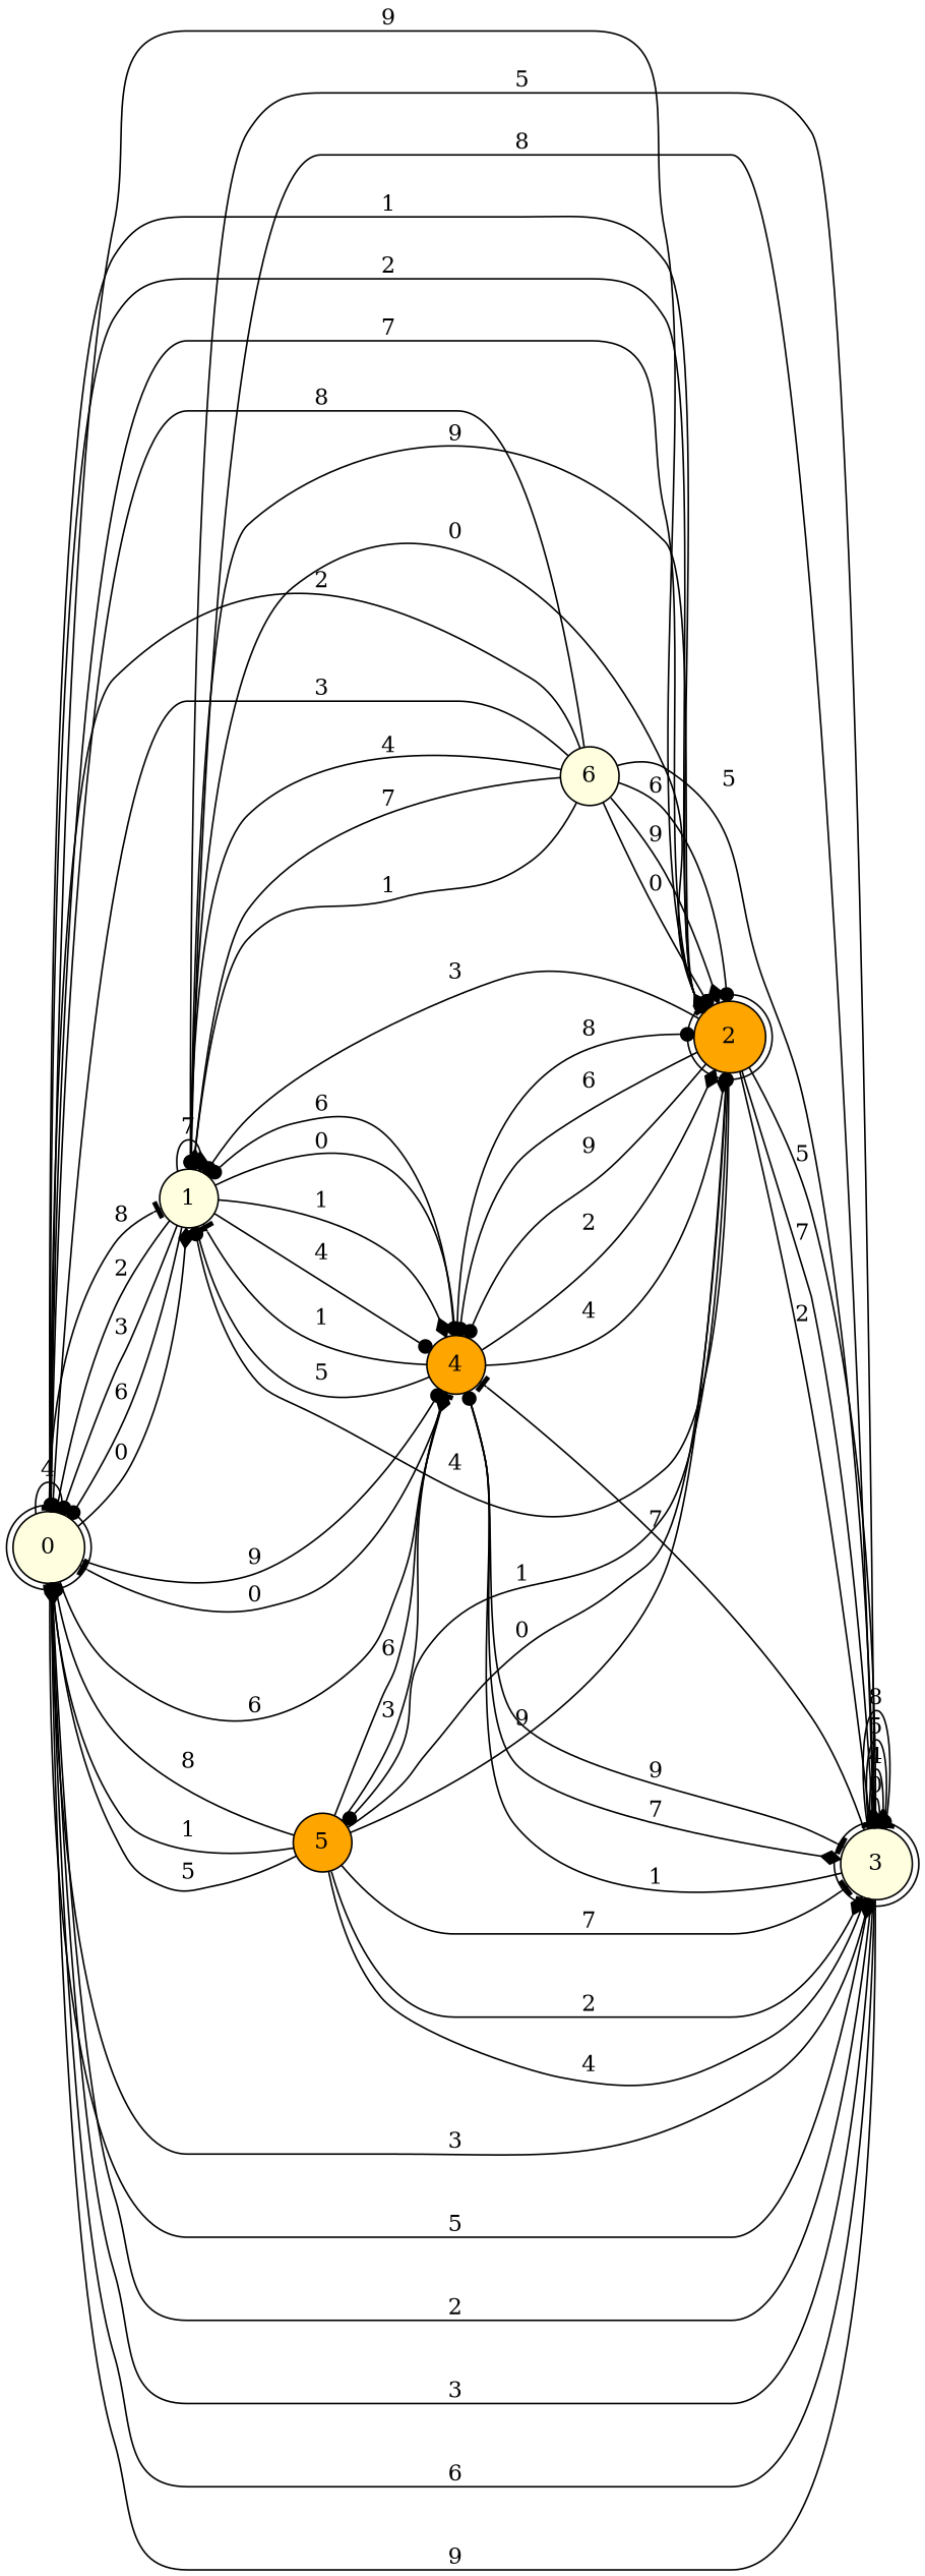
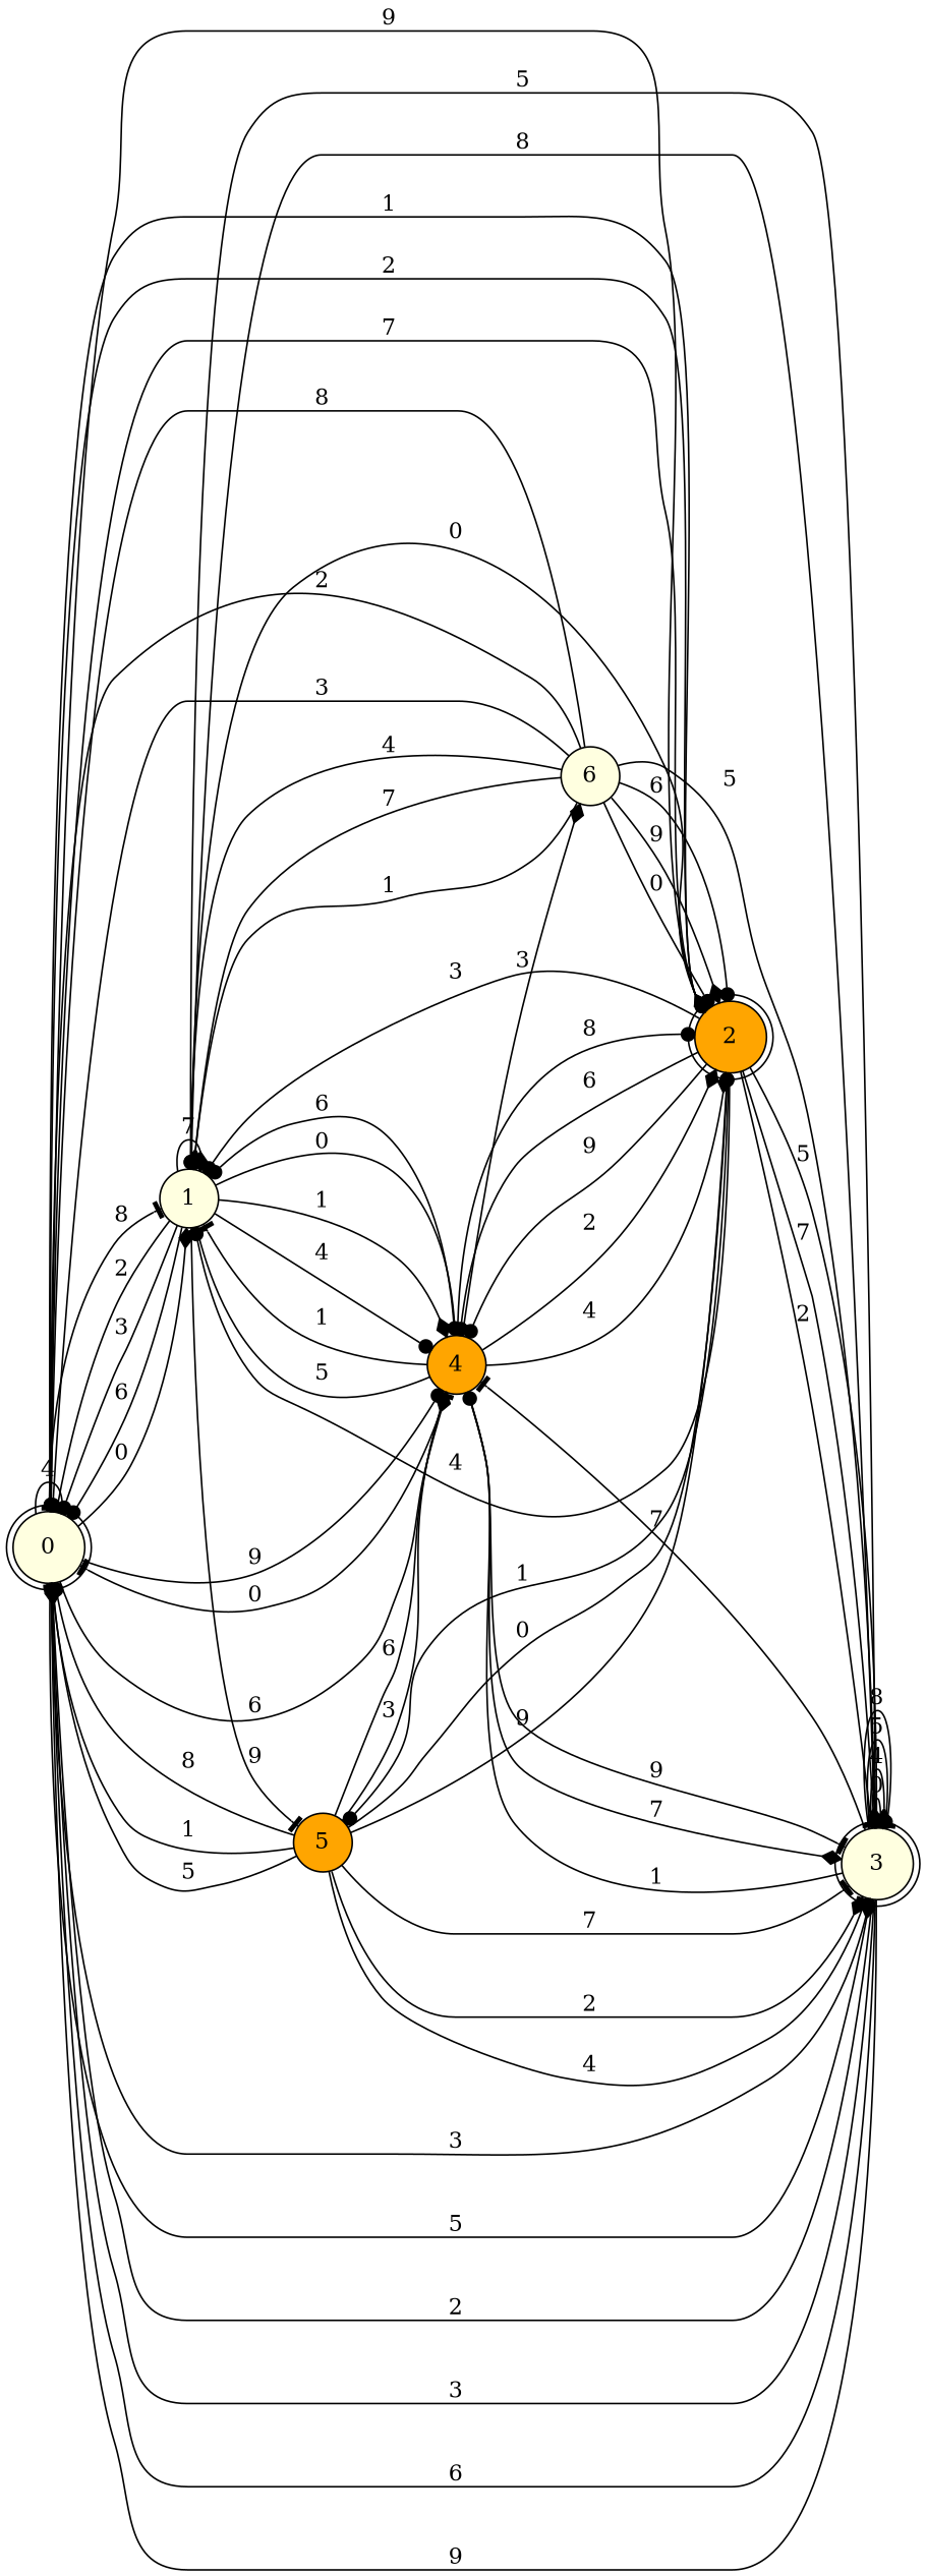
  digraph {
    rankdir=LR
    node [fillcolor=lightyellow shape=circle style=filled]
    edge [arrowhead=dot]
    n1 [label=0 shape=doublecircle]
    n2 [label=1]
    n3 [fillcolor=orange label=2 shape=doublecircle]
    n4 [label=3 shape=doublecircle]
    n5 [fillcolor=orange label=4]
    n6 [fillcolor=orange label=5]
    n7 [label=6]
    n1 -> n1 [arrowhead=tee label=4]
    n1 -> n2 [arrowhead=diamond label=0]
    n1 -> n2 [arrowhead=tee label=8]
    n1 -> n3 [arrowhead=diamond label=1]
    n1 -> n3 [label=2]
    n1 -> n3 [arrowhead=diamond label=7]
    n1 -> n4 [label=3]
    n1 -> n4 [arrowhead=diamond label=5]
    n1 -> n5 [arrowhead=diamond label=6]
    n1 -> n5 [label=9]
    n2 -> n1 [arrowhead=tee label=2]
    n2 -> n1 [label=3]
    n2 -> n1 [label=6]
    n2 -> n2 [arrowhead=diamond label=7]
-   n2 -> n3 [arrowhead=tee label=9]
+   n2 -> n6 [arrowhead=tee label=9]
    n2 -> n4 [label=5]
    n2 -> n4 [arrowhead=diamond label=8]
    n2 -> n5 [label=0]
    n2 -> n5 [arrowhead=diamond label=1]
    n2 -> n5 [label=4]
    n3 -> n1 [label=9]
    n3 -> n2 [label=0]
    n3 -> n2 [label=3]
    n3 -> n2 [label=4]
    n3 -> n4 [arrowhead=tee label=2]
    n3 -> n4 [label=5]
    n3 -> n4 [arrowhead=tee label=7]
    n3 -> n5 [label=6]
    n3 -> n5 [label=9]
    n3 -> n6 [label=1]
    n4 -> n1 [arrowhead=tee label=2]
    n4 -> n1 [label=3]
    n4 -> n1 [arrowhead=diamond label=6]
    n4 -> n1 [label=9]
    n4 -> n4 [label=0]
    n4 -> n4 [arrowhead=diamond label=4]
    n4 -> n4 [label=5]
    n4 -> n4 [arrowhead=tee label=8]
    n4 -> n5 [label=1]
    n4 -> n5 [arrowhead=tee label=7]
    n5 -> n1 [arrowhead=tee label=0]
    n5 -> n2 [arrowhead=tee label=1]
    n5 -> n2 [arrowhead=tee label=5]
    n5 -> n2 [label=6]
    n5 -> n3 [arrowhead=diamond label=2]
    n5 -> n3 [arrowhead=diamond label=4]
    n5 -> n3 [label=8]
    n5 -> n4 [arrowhead=diamond label=7]
    n5 -> n4 [arrowhead=tee label=9]
+   n5 -> n7 [arrowhead=diamond label=3]
    n6 -> n1 [arrowhead=tee label=1]
    n6 -> n1 [arrowhead=diamond label=5]
    n6 -> n1 [label=8]
    n6 -> n3 [label=0]
    n6 -> n3 [label=9]
    n6 -> n4 [arrowhead=diamond label=2]
    n6 -> n4 [arrowhead=tee label=4]
    n6 -> n4 [arrowhead=tee label=7]
    n6 -> n5 [arrowhead=tee label=3]
    n6 -> n5 [arrowhead=diamond label=6]
    n7 -> n1 [arrowhead=tee label=2]
    n7 -> n1 [label=3]
    n7 -> n1 [label=8]
    n7 -> n2 [label=1]
    n7 -> n2 [label=4]
    n7 -> n2 [arrowhead=diamond label=7]
    n7 -> n3 [label=0]
    n7 -> n3 [label=6]
    n7 -> n3 [arrowhead=diamond label=9]
    n7 -> n4 [label=5]
  }
